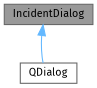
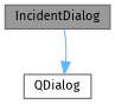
  digraph {
    fontname="Fira Sans"
    node [color=gray40 fontname="Fira Sans" fontsize=10 shape=box style=filled]
    n1 [fillcolor=grey60 fontcolor=black height=0.2 label=IncidentDialog width=0.4]
    n2 [fillcolor=white height=0.2 label=QDialog width=0.4]
-   n1 -> n2 [color=steelblue1 dir=back fontname="Fira Sans" fontsize=10 labelfontname=Helvetica labelfontsize=10 style=solid]
+   n2 -> n1 [color=steelblue1 dir=back fontname="Fira Sans" fontsize=10 labelfontname=Helvetica labelfontsize=10 style=solid]
  }
